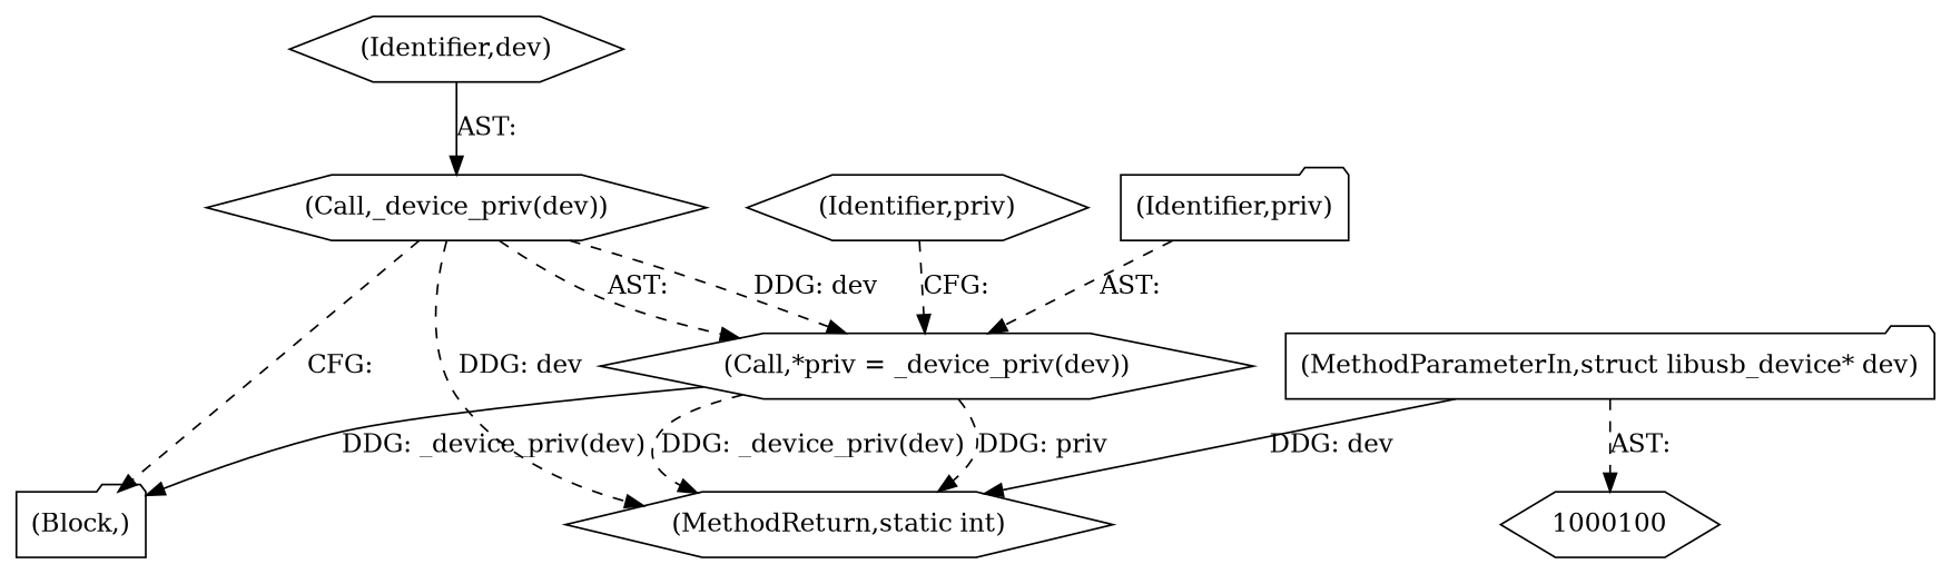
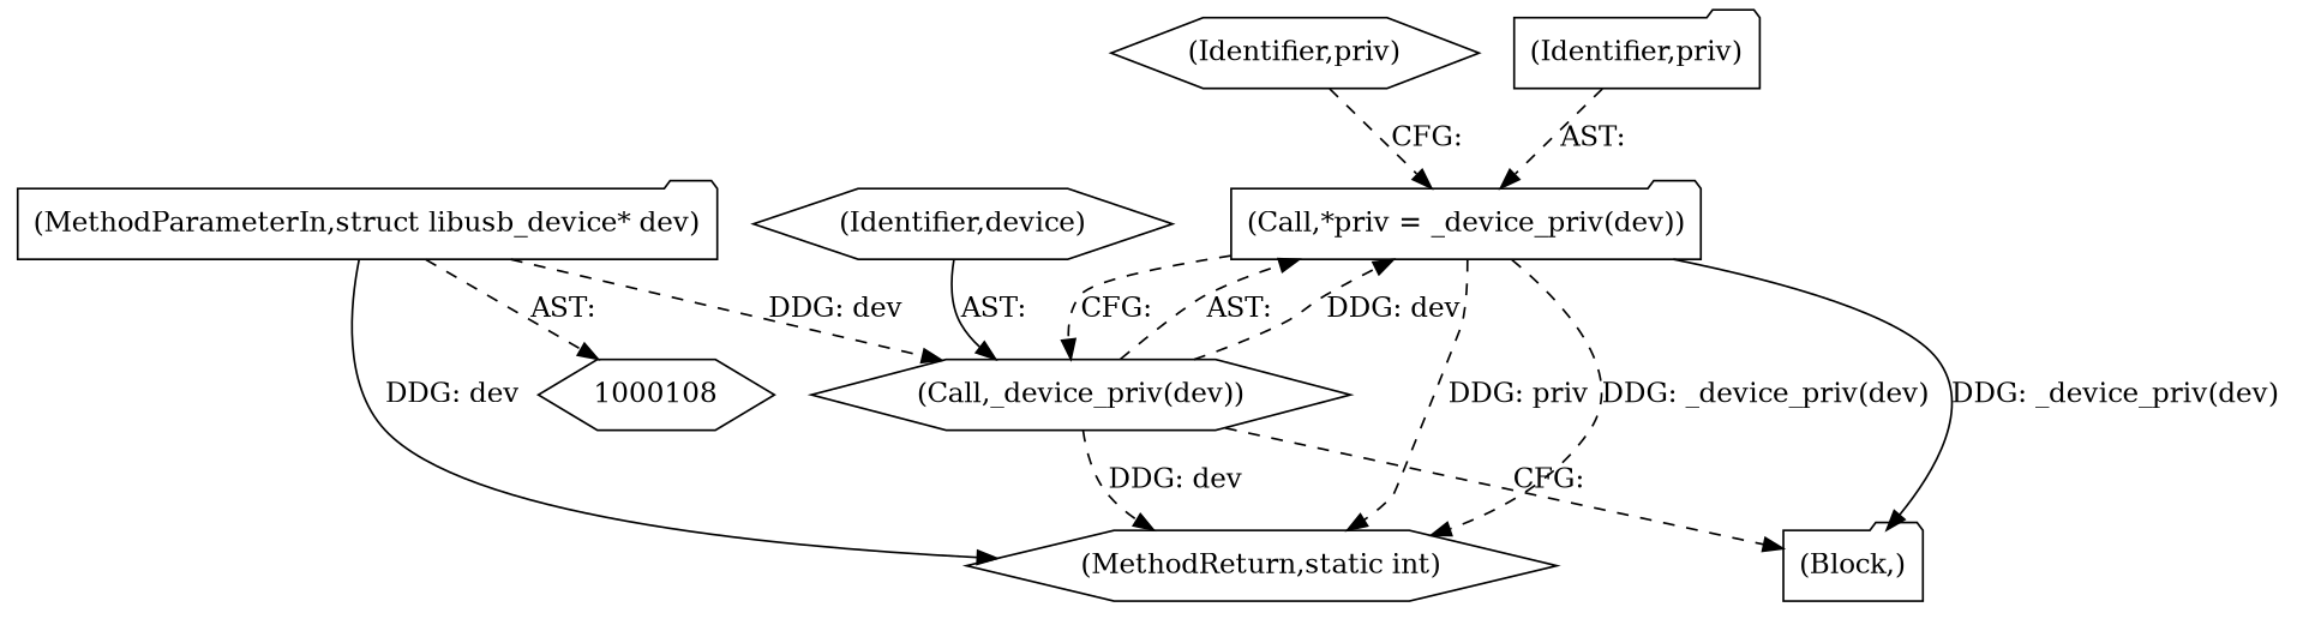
  digraph {
    node [shape=hexagon]
    edge [style=dashed]
-   n1 [label="(Call,*priv = _device_priv(dev))"]
+   n1 [label="(Call,*priv = _device_priv(dev))" shape=folder]
    n2 [label="(Call,_device_priv(dev))"]
    n3 [label="(MethodReturn,static int)"]
    n4 [label="(Block,)" shape=folder]
-   n5 [label="(Identifier,dev)"]
+   n5 [label="(Identifier,device)"]
    n6 [label="(MethodParameterIn,struct libusb_device* dev)" shape=folder]
-   1000100
+   1000100 [label=1000108]
    n8 [label="(Identifier,priv)"]
    n9 [label="(Identifier,priv)" shape=folder]
+   n1 -> n2 [label="CFG: "]
    n1 -> n3 [label="DDG: priv"]
    n1 -> n3 [label="DDG: _device_priv(dev)"]
    n1 -> n4 [label="DDG: _device_priv(dev)" style=solid]
    n2 -> n1 [label="AST: "]
    n2 -> n1 [label="DDG: dev"]
    n2 -> n3 [label="DDG: dev"]
    n2 -> n4 [label="CFG: "]
    n5 -> n2 [label="AST: " style=solid]
+   n6 -> n2 [label="DDG: dev"]
    n6 -> n3 [label="DDG: dev" style=solid]
    n6 -> 1000100 [label="AST: "]
    n8 -> n1 [label="CFG: "]
    n9 -> n1 [label="AST: "]
  }
